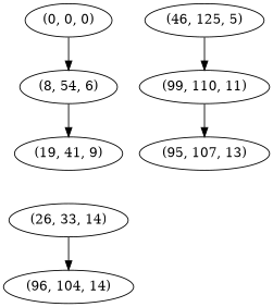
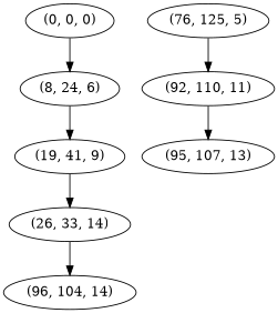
  digraph {
    "(0, 0, 0)"
-   "(8, 54, 6)"
+   "(8, 54, 6)" [label="(8, 24, 6)"]
    "(19, 41, 9)"
-   "(76, 125, 5)" [label="(46, 125, 5)"]
-   "(92, 110, 11)" [label="(99, 110, 11)"]
+   "(76, 125, 5)"
+   "(92, 110, 11)"
    "(26, 33, 14)"
    "(96, 104, 14)"
    "(95, 107, 13)"
    "(0, 0, 0)" -> "(8, 54, 6)"
    "(8, 54, 6)" -> "(19, 41, 9)"
+   "(19, 41, 9)" -> "(26, 33, 14)"
    "(76, 125, 5)" -> "(92, 110, 11)"
    "(92, 110, 11)" -> "(95, 107, 13)"
    "(26, 33, 14)" -> "(96, 104, 14)"
  }
